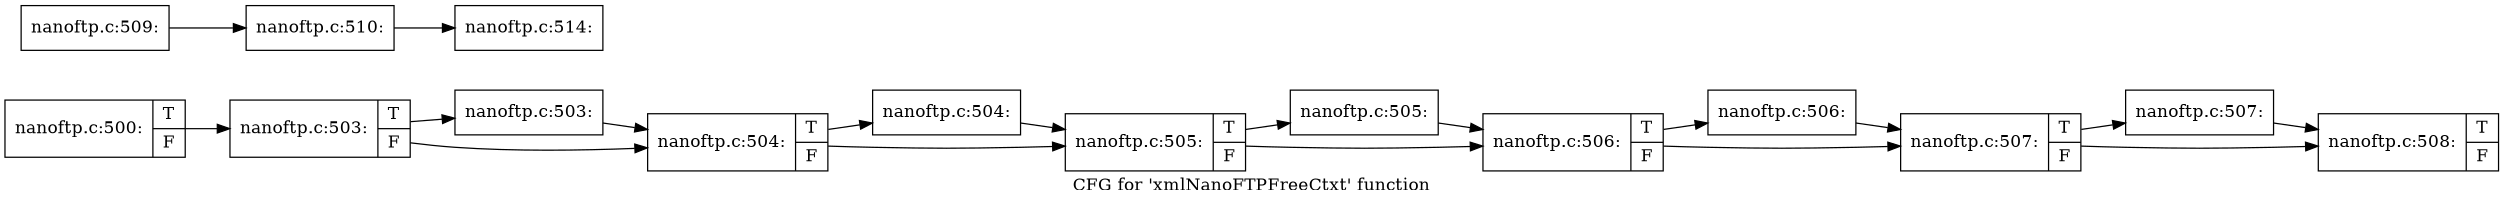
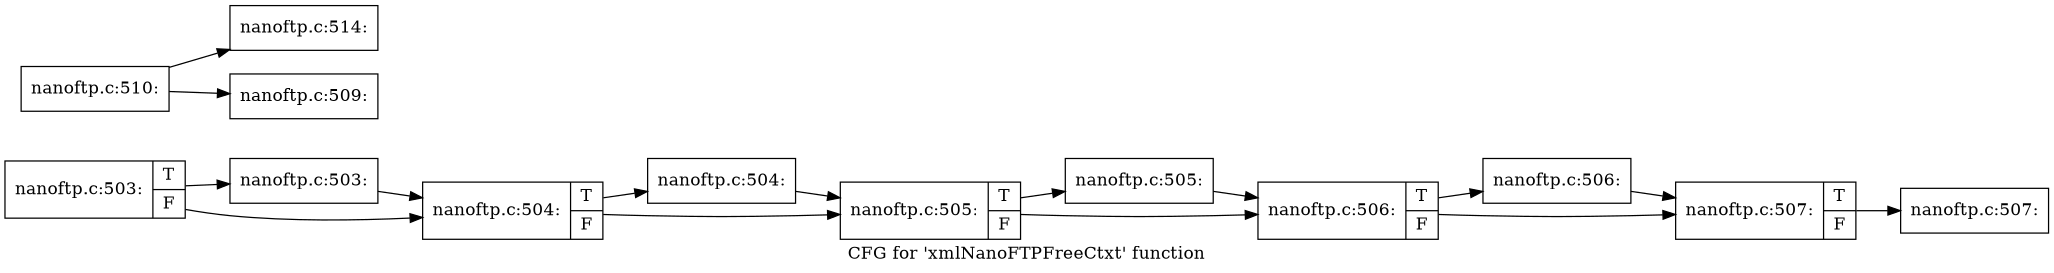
  digraph {
    label="CFG for 'xmlNanoFTPFreeCtxt' function"
    rankdir=LR
    node [shape=record]
-   n1 [label="{nanoftp.c:500:|{<s0>T|<s1>F}}"]
    n2 [label="{nanoftp.c:503:|{<s0>T|<s1>F}}"]
    n3 [label="{nanoftp.c:503:}"]
    n4 [label="{nanoftp.c:504:|{<s0>T|<s1>F}}"]
    n5 [label="{nanoftp.c:514:}"]
    n6 [label="{nanoftp.c:504:}"]
    n7 [label="{nanoftp.c:505:|{<s0>T|<s1>F}}"]
    n8 [label="{nanoftp.c:505:}"]
    n9 [label="{nanoftp.c:506:|{<s0>T|<s1>F}}"]
    n10 [label="{nanoftp.c:506:}"]
    n11 [label="{nanoftp.c:507:|{<s0>T|<s1>F}}"]
    n12 [label="{nanoftp.c:507:}"]
-   n13 [label="{nanoftp.c:508:|{<s0>T|<s1>F}}"]
    n14 [label="{nanoftp.c:509:}"]
    n15 [label="{nanoftp.c:510:}"]
-   n1 -> n2
    n2 -> n3
    n2 -> n4
    n3 -> n4
    n4 -> n6
    n4 -> n7
    n6 -> n7
    n7 -> n8
    n7 -> n9
    n8 -> n9
    n9 -> n10
    n9 -> n11
    n10 -> n11
    n11 -> n12
-   n11 -> n13
-   n12 -> n13
-   n14 -> n15
+   n15 -> n14
    n15 -> n5
  }
